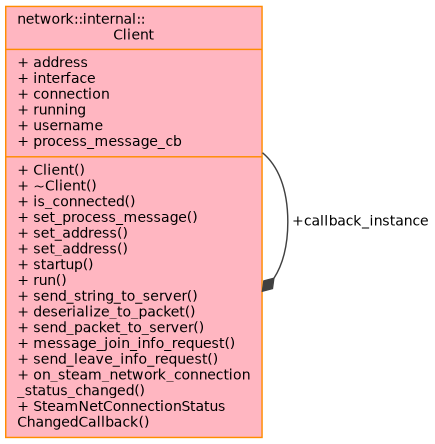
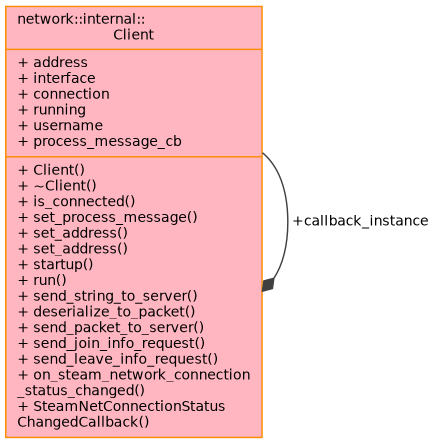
  digraph {
-   n1 [color=darkorange fillcolor=lightpink fontcolor=black fontname=Helvetica fontsize=10 height=0.2 label="{network::internal::\lClient\n|+ address\l+ interface\l+ connection\l+ running\l+ username\l+ process_message_cb\l|+ Client()\l+ ~Client()\l+ is_connected()\l+ set_process_message()\l+ set_address()\l+ set_address()\l+ startup()\l+ run()\l+ send_string_to_server()\l+ deserialize_to_packet()\l+ send_packet_to_server()\l+ message_join_info_request()\l+ send_leave_info_request()\l+ on_steam_network_connection\l_status_changed()\l+ SteamNetConnectionStatus\lChangedCallback()\l}" shape=record style=filled width=0.4]
+   n1 [color=darkorange fillcolor=lightpink fontcolor=black fontname=Helvetica fontsize=10 height=0.2 label="{network::internal::\lClient\n|+ address\l+ interface\l+ connection\l+ running\l+ username\l+ process_message_cb\l|+ Client()\l+ ~Client()\l+ is_connected()\l+ set_process_message()\l+ set_address()\l+ set_address()\l+ startup()\l+ run()\l+ send_string_to_server()\l+ deserialize_to_packet()\l+ send_packet_to_server()\l+ send_join_info_request()\l+ send_leave_info_request()\l+ on_steam_network_connection\l_status_changed()\l+ SteamNetConnectionStatus\lChangedCallback()\l}" shape=record style=filled width=0.4]
    n1 -> n1 [arrowhead=diamond color=grey25 fontname=Helvetica fontsize=10 label=" +callback_instance" labelfontname=Helvetica labelfontsize=10 style=solid]
  }
